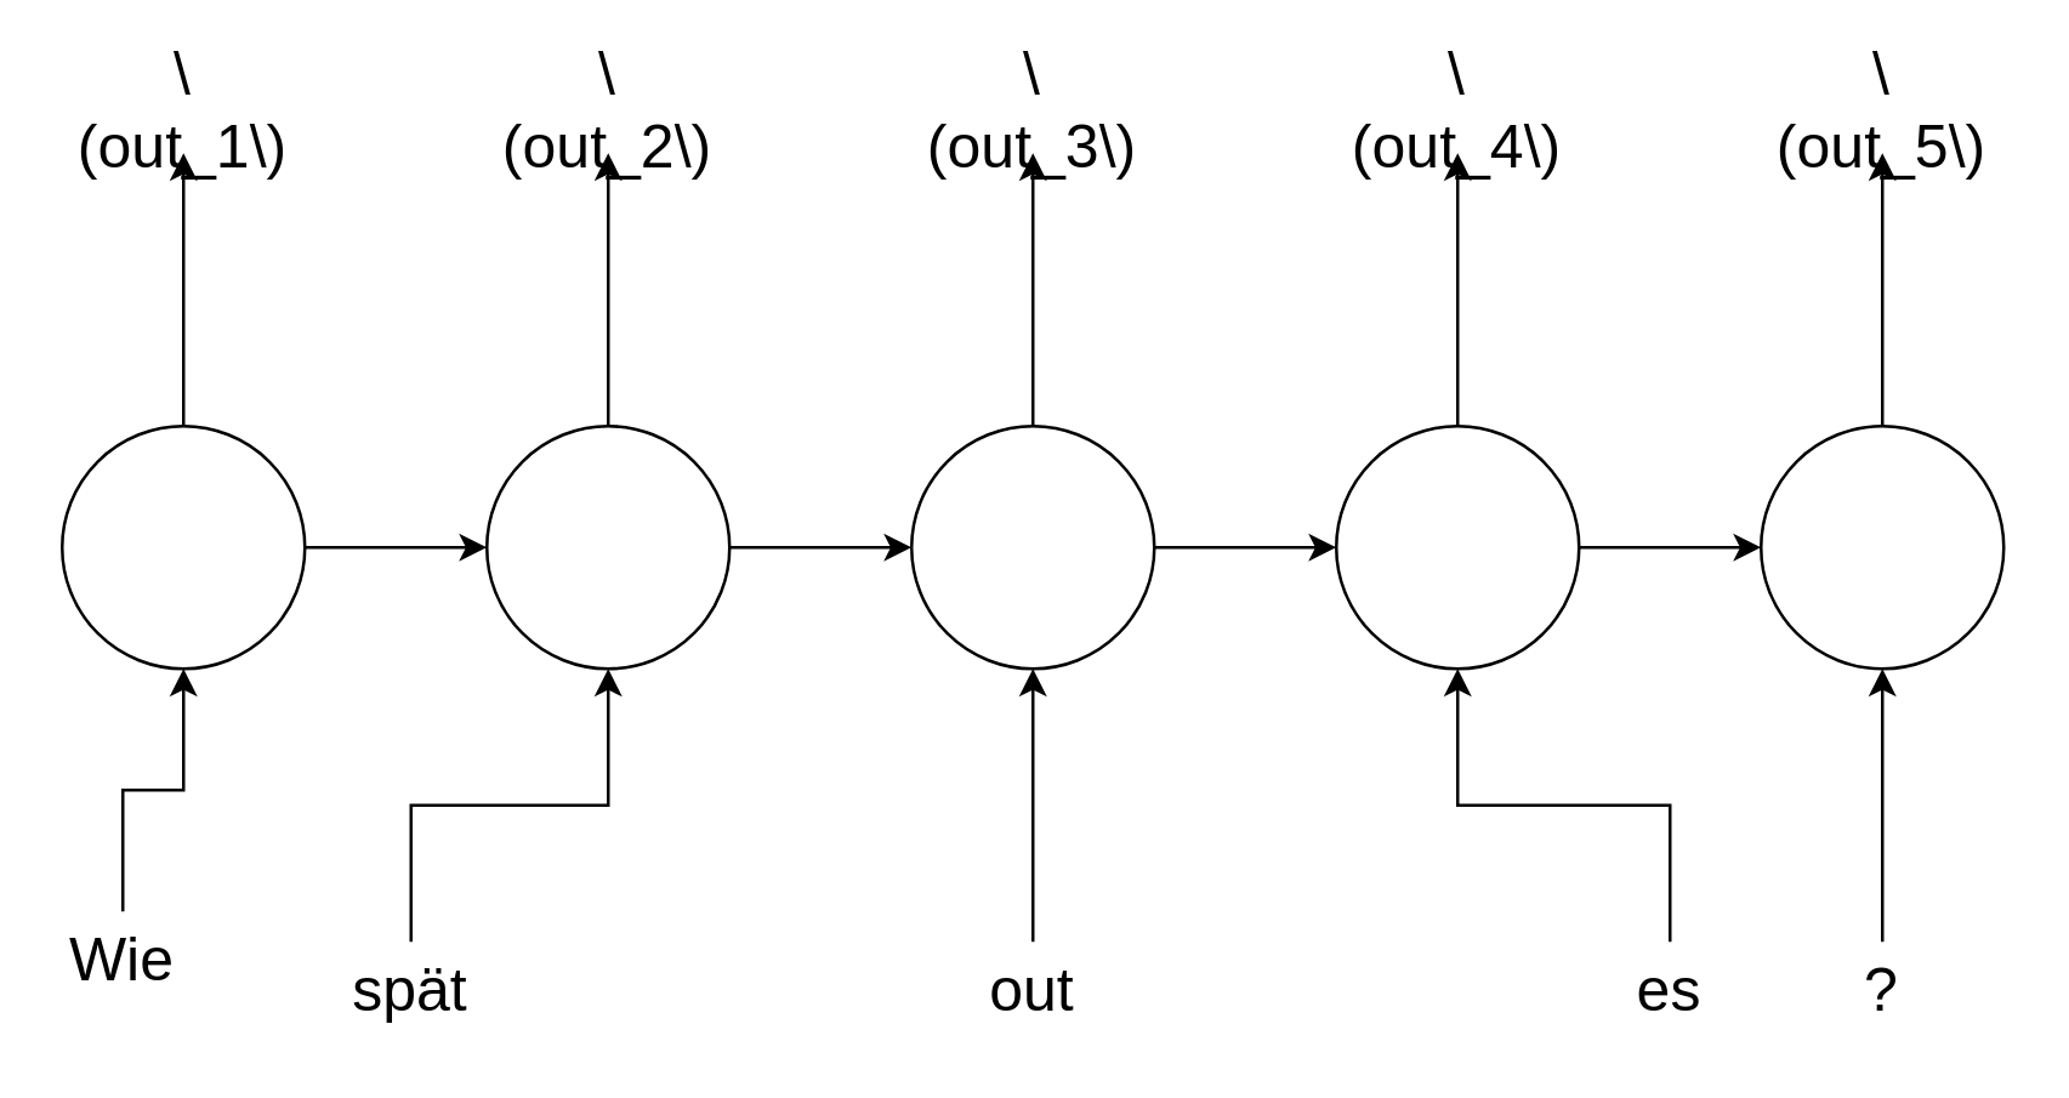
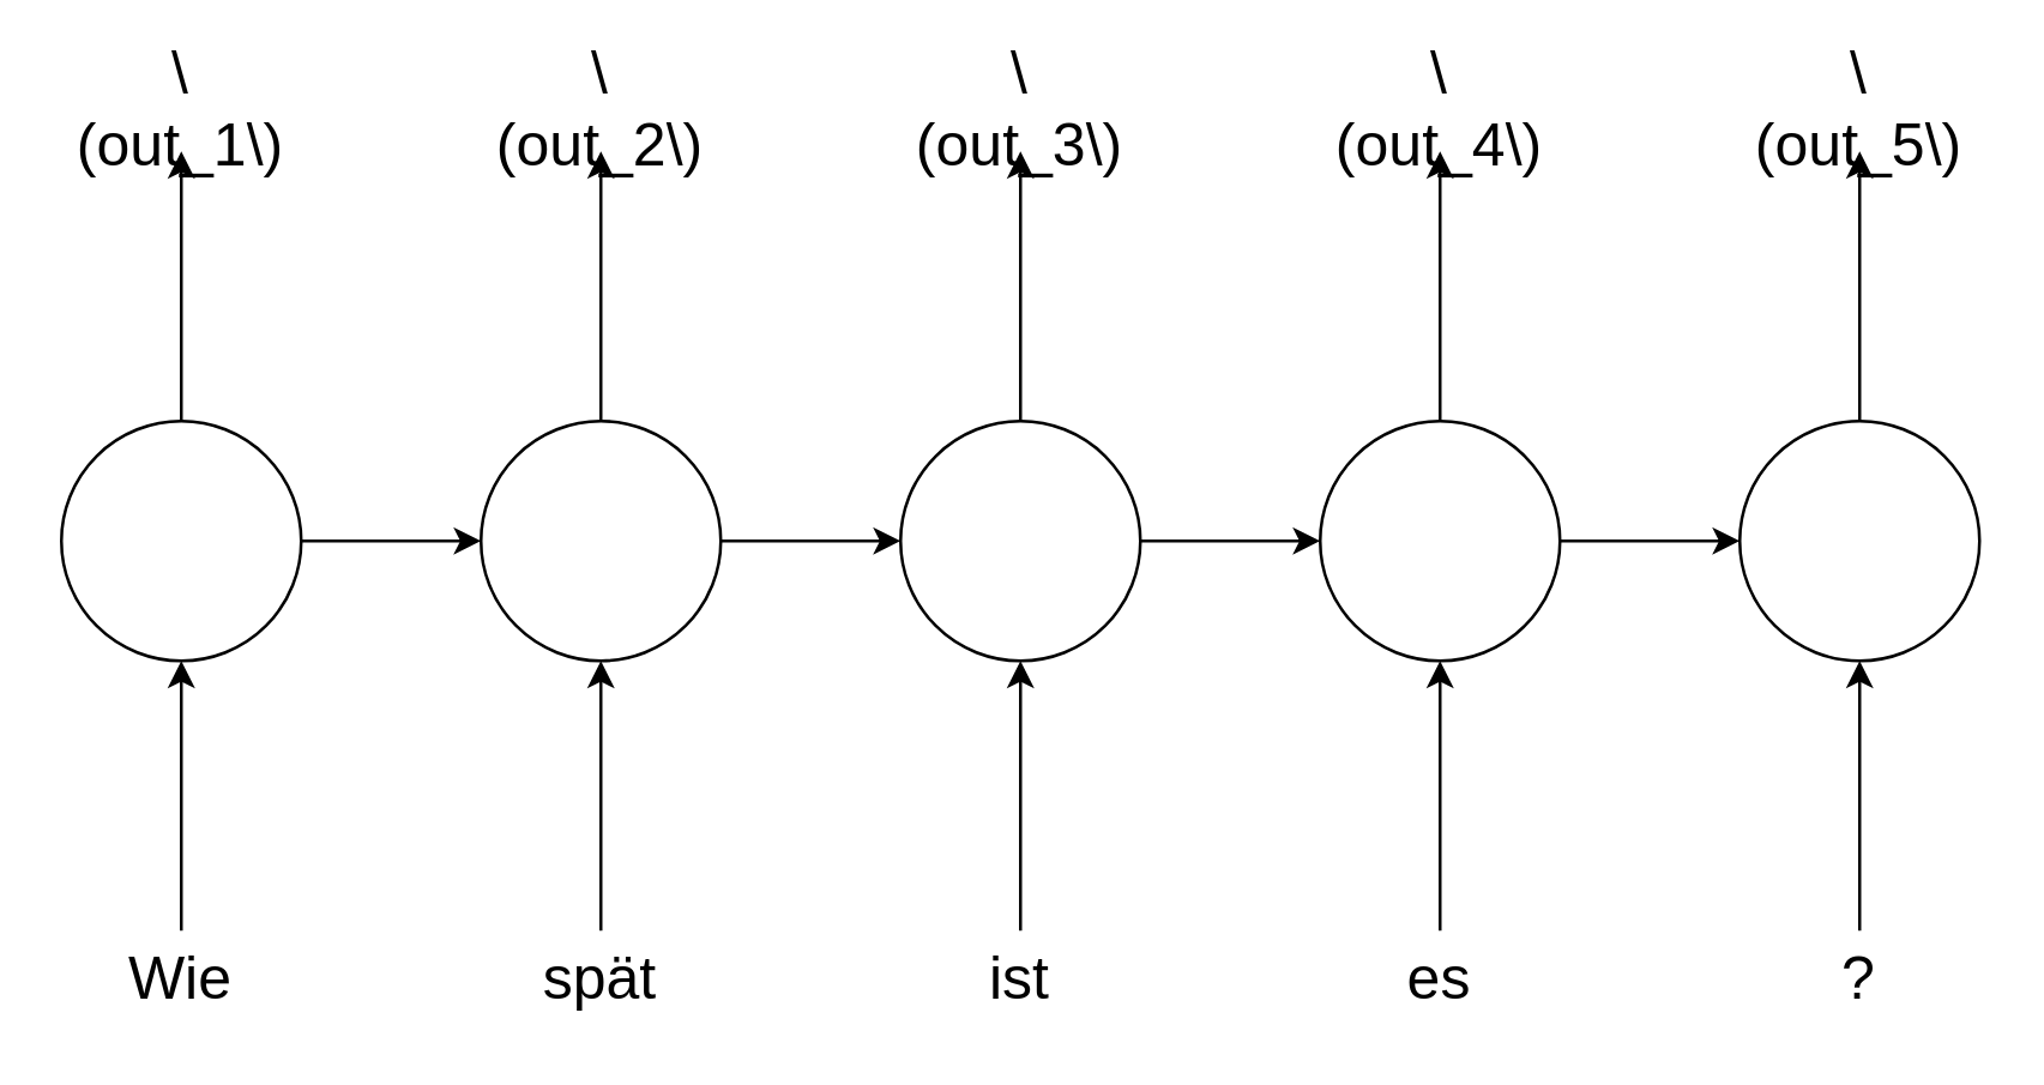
  <mxCell id="0" />
  <mxCell id="1" parent="0" />
  <mxCell id="2" style="edgeStyle=orthogonalEdgeStyle;rounded=0;orthogonalLoop=1;jettySize=auto;html=1;" edge="1" parent="1" source="4"><mxGeometry relative="1" as="geometry"><mxPoint x="60" y="50" as="targetPoint" /></mxGeometry></mxCell>
  <mxCell id="3" style="edgeStyle=orthogonalEdgeStyle;rounded=0;orthogonalLoop=1;jettySize=auto;html=1;entryX=0;entryY=0.5;entryDx=0;entryDy=0;" edge="1" parent="1" source="4" target="9"><mxGeometry relative="1" as="geometry" /></mxCell>
  <mxCell id="4" value="" style="ellipse;whiteSpace=wrap;html=1;aspect=fixed;" vertex="1" parent="1"><mxGeometry x="20" y="140" width="80" height="80" as="geometry" /></mxCell>
  <mxCell id="5" style="edgeStyle=orthogonalEdgeStyle;rounded=0;orthogonalLoop=1;jettySize=auto;html=1;entryX=0.5;entryY=1;entryDx=0;entryDy=0;" edge="1" parent="1" source="6" target="4"><mxGeometry relative="1" as="geometry" /></mxCell>
- <mxCell id="6" value="&lt;font style=&quot;font-size: 20px;&quot;&gt;Wie&lt;/font&gt;" style="text;html=1;strokeColor=none;fillColor=none;align=center;verticalAlign=middle;whiteSpace=wrap;rounded=0;" vertex="1" parent="1"><mxGeometry x="10" y="300" width="60" height="30" as="geometry" /></mxCell>
+ <mxCell id="6" value="&lt;font style=&quot;font-size: 20px;&quot;&gt;Wie&lt;/font&gt;" style="text;html=1;strokeColor=none;fillColor=none;align=center;verticalAlign=middle;whiteSpace=wrap;rounded=0;" vertex="1" parent="1"><mxGeometry x="30" y="310" width="60" height="30" as="geometry" /></mxCell>
  <mxCell id="7" style="edgeStyle=orthogonalEdgeStyle;rounded=0;orthogonalLoop=1;jettySize=auto;html=1;" edge="1" parent="1" source="9"><mxGeometry relative="1" as="geometry"><mxPoint x="200" y="50" as="targetPoint" /></mxGeometry></mxCell>
  <mxCell id="8" style="edgeStyle=orthogonalEdgeStyle;rounded=0;orthogonalLoop=1;jettySize=auto;html=1;entryX=0;entryY=0.5;entryDx=0;entryDy=0;" edge="1" parent="1" source="9" target="14"><mxGeometry relative="1" as="geometry" /></mxCell>
  <mxCell id="9" value="" style="ellipse;whiteSpace=wrap;html=1;aspect=fixed;" vertex="1" parent="1"><mxGeometry x="160" y="140" width="80" height="80" as="geometry" /></mxCell>
  <mxCell id="10" style="edgeStyle=orthogonalEdgeStyle;rounded=0;orthogonalLoop=1;jettySize=auto;html=1;entryX=0.5;entryY=1;entryDx=0;entryDy=0;" edge="1" parent="1" source="11" target="9"><mxGeometry relative="1" as="geometry" /></mxCell>
- <mxCell id="11" value="&lt;font style=&quot;font-size: 20px;&quot;&gt;spät&lt;/font&gt;" style="text;html=1;strokeColor=none;fillColor=none;align=center;verticalAlign=middle;whiteSpace=wrap;rounded=0;" vertex="1" parent="1"><mxGeometry x="105" y="310" width="60" height="30" as="geometry" /></mxCell>
+ <mxCell id="11" value="&lt;font style=&quot;font-size: 20px;&quot;&gt;spät&lt;/font&gt;" style="text;html=1;strokeColor=none;fillColor=none;align=center;verticalAlign=middle;whiteSpace=wrap;rounded=0;" vertex="1" parent="1"><mxGeometry x="170" y="310" width="60" height="30" as="geometry" /></mxCell>
  <mxCell id="12" style="edgeStyle=orthogonalEdgeStyle;rounded=0;orthogonalLoop=1;jettySize=auto;html=1;" edge="1" source="14" parent="1"><mxGeometry relative="1" as="geometry"><mxPoint x="340" y="50" as="targetPoint" /></mxGeometry></mxCell>
  <mxCell id="13" style="edgeStyle=orthogonalEdgeStyle;rounded=0;orthogonalLoop=1;jettySize=auto;html=1;entryX=0;entryY=0.5;entryDx=0;entryDy=0;spacing=2;" edge="1" source="14" target="19" parent="1"><mxGeometry relative="1" as="geometry" /></mxCell>
  <mxCell id="14" value="" style="ellipse;whiteSpace=wrap;html=1;aspect=fixed;" vertex="1" parent="1"><mxGeometry x="300" y="140" width="80" height="80" as="geometry" /></mxCell>
  <mxCell id="15" style="edgeStyle=orthogonalEdgeStyle;rounded=0;orthogonalLoop=1;jettySize=auto;html=1;entryX=0.5;entryY=1;entryDx=0;entryDy=0;" edge="1" source="16" target="14" parent="1"><mxGeometry relative="1" as="geometry" /></mxCell>
- <mxCell id="16" value="&lt;font style=&quot;font-size: 20px;&quot;&gt;out&lt;/font&gt;" style="text;html=1;strokeColor=none;fillColor=none;align=center;verticalAlign=middle;whiteSpace=wrap;rounded=0;" vertex="1" parent="1"><mxGeometry x="310" y="310" width="60" height="30" as="geometry" /></mxCell>
+ <mxCell id="16" value="&lt;font style=&quot;font-size: 20px;&quot;&gt;ist&lt;/font&gt;" style="text;html=1;strokeColor=none;fillColor=none;align=center;verticalAlign=middle;whiteSpace=wrap;rounded=0;" vertex="1" parent="1"><mxGeometry x="310" y="310" width="60" height="30" as="geometry" /></mxCell>
  <mxCell id="17" style="edgeStyle=orthogonalEdgeStyle;rounded=0;orthogonalLoop=1;jettySize=auto;html=1;" edge="1" source="19" parent="1"><mxGeometry relative="1" as="geometry"><mxPoint x="480" y="50" as="targetPoint" /></mxGeometry></mxCell>
  <mxCell id="18" style="edgeStyle=orthogonalEdgeStyle;rounded=0;orthogonalLoop=1;jettySize=auto;html=1;entryX=0;entryY=0.5;entryDx=0;entryDy=0;" edge="1" parent="1" source="19" target="23"><mxGeometry relative="1" as="geometry" /></mxCell>
  <mxCell id="19" value="" style="ellipse;whiteSpace=wrap;html=1;aspect=fixed;" vertex="1" parent="1"><mxGeometry x="440" y="140" width="80" height="80" as="geometry" /></mxCell>
  <mxCell id="20" style="edgeStyle=orthogonalEdgeStyle;rounded=0;orthogonalLoop=1;jettySize=auto;html=1;entryX=0.5;entryY=1;entryDx=0;entryDy=0;" edge="1" source="21" target="19" parent="1"><mxGeometry relative="1" as="geometry" /></mxCell>
- <mxCell id="21" value="&lt;font style=&quot;font-size: 20px;&quot;&gt;es&lt;/font&gt;" style="text;html=1;strokeColor=none;fillColor=none;align=center;verticalAlign=middle;whiteSpace=wrap;rounded=0;" vertex="1" parent="1"><mxGeometry x="520" y="310" width="60" height="30" as="geometry" /></mxCell>
+ <mxCell id="21" value="&lt;font style=&quot;font-size: 20px;&quot;&gt;es&lt;/font&gt;" style="text;html=1;strokeColor=none;fillColor=none;align=center;verticalAlign=middle;whiteSpace=wrap;rounded=0;" vertex="1" parent="1"><mxGeometry x="450" y="310" width="60" height="30" as="geometry" /></mxCell>
  <mxCell id="22" style="edgeStyle=orthogonalEdgeStyle;rounded=0;orthogonalLoop=1;jettySize=auto;html=1;" edge="1" source="23" parent="1"><mxGeometry relative="1" as="geometry"><mxPoint x="620" y="50" as="targetPoint" /></mxGeometry></mxCell>
  <mxCell id="23" value="" style="ellipse;whiteSpace=wrap;html=1;aspect=fixed;" vertex="1" parent="1"><mxGeometry x="580" y="140" width="80" height="80" as="geometry" /></mxCell>
  <mxCell id="24" style="edgeStyle=orthogonalEdgeStyle;rounded=0;orthogonalLoop=1;jettySize=auto;html=1;entryX=0.5;entryY=1;entryDx=0;entryDy=0;" edge="1" source="25" target="23" parent="1"><mxGeometry relative="1" as="geometry" /></mxCell>
  <mxCell id="25" value="&lt;font style=&quot;font-size: 20px;&quot;&gt;?&lt;/font&gt;" style="text;html=1;strokeColor=none;fillColor=none;align=center;verticalAlign=middle;whiteSpace=wrap;rounded=0;" vertex="1" parent="1"><mxGeometry x="590" y="310" width="60" height="30" as="geometry" /></mxCell>
  <mxCell id="26" value="\(out_1\)" style="text;html=1;strokeColor=none;fillColor=none;align=center;verticalAlign=middle;whiteSpace=wrap;rounded=0;fontSize=20;" vertex="1" parent="1"><mxGeometry x="30" y="20" width="60" height="30" as="geometry" /></mxCell>
  <mxCell id="27" value="\(out_2\)" style="text;html=1;strokeColor=none;fillColor=none;align=center;verticalAlign=middle;whiteSpace=wrap;rounded=0;fontSize=20;" vertex="1" parent="1"><mxGeometry x="170" y="20" width="60" height="30" as="geometry" /></mxCell>
  <mxCell id="28" value="\(out_3\)" style="text;html=1;strokeColor=none;fillColor=none;align=center;verticalAlign=middle;whiteSpace=wrap;rounded=0;fontSize=20;" vertex="1" parent="1"><mxGeometry x="310" y="20" width="60" height="30" as="geometry" /></mxCell>
  <mxCell id="29" value="\(out_4\)" style="text;html=1;strokeColor=none;fillColor=none;align=center;verticalAlign=middle;whiteSpace=wrap;rounded=0;fontSize=20;" vertex="1" parent="1"><mxGeometry x="450" y="20" width="60" height="30" as="geometry" /></mxCell>
  <mxCell id="30" value="\(out_5\)" style="text;html=1;strokeColor=none;fillColor=none;align=center;verticalAlign=middle;whiteSpace=wrap;rounded=0;fontSize=20;" vertex="1" parent="1"><mxGeometry x="590" y="20" width="60" height="30" as="geometry" /></mxCell>
